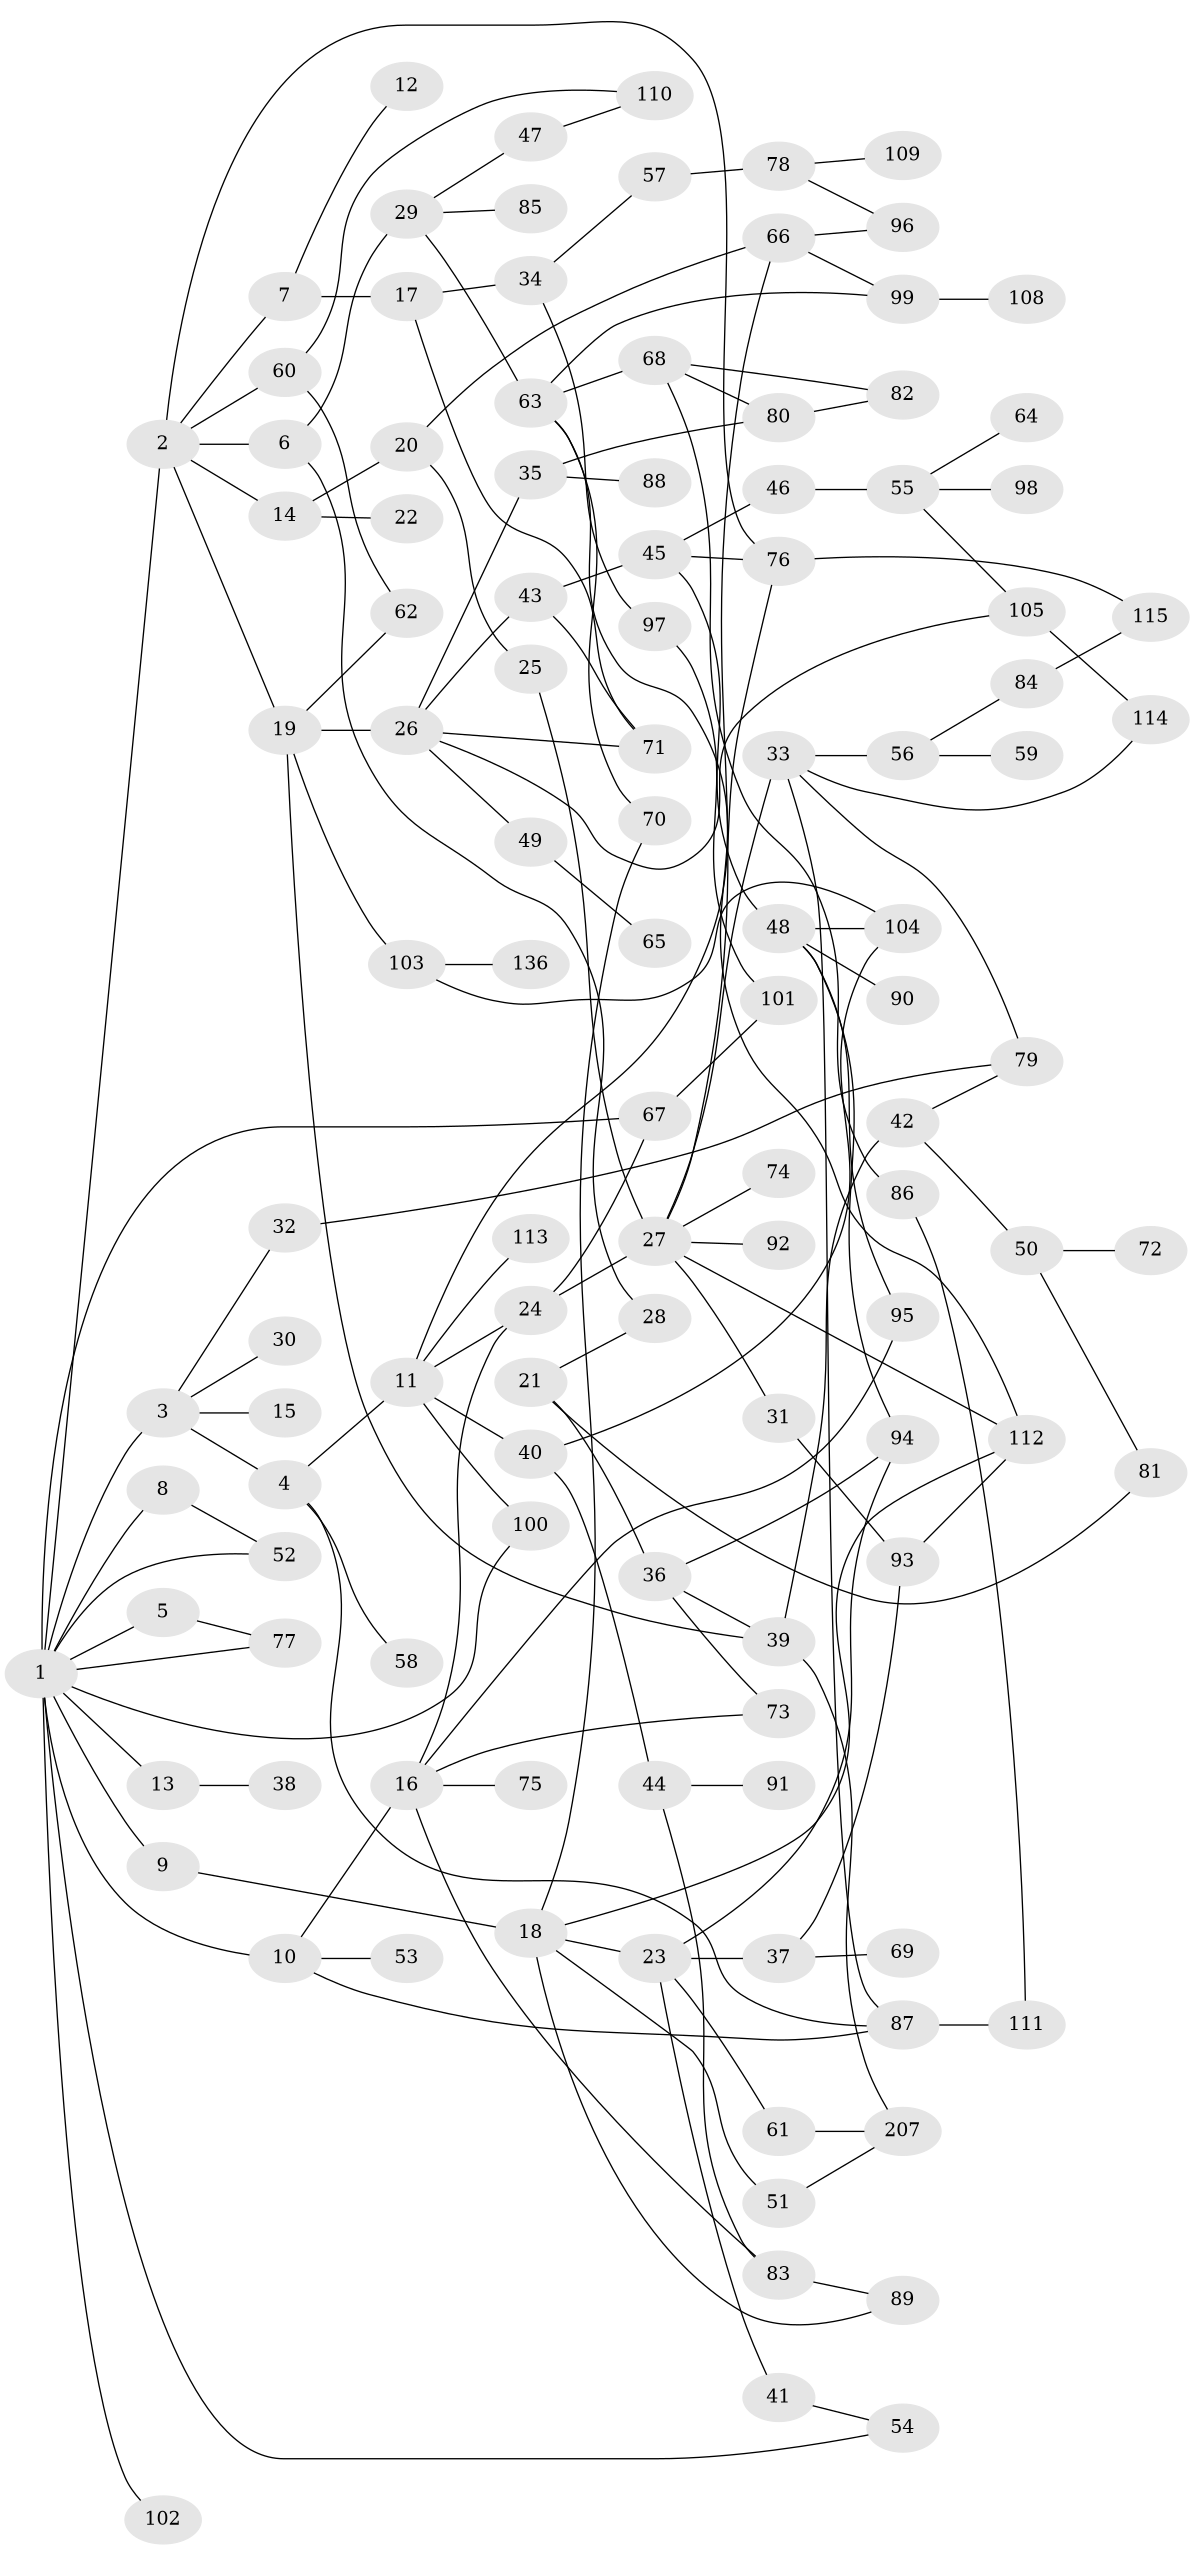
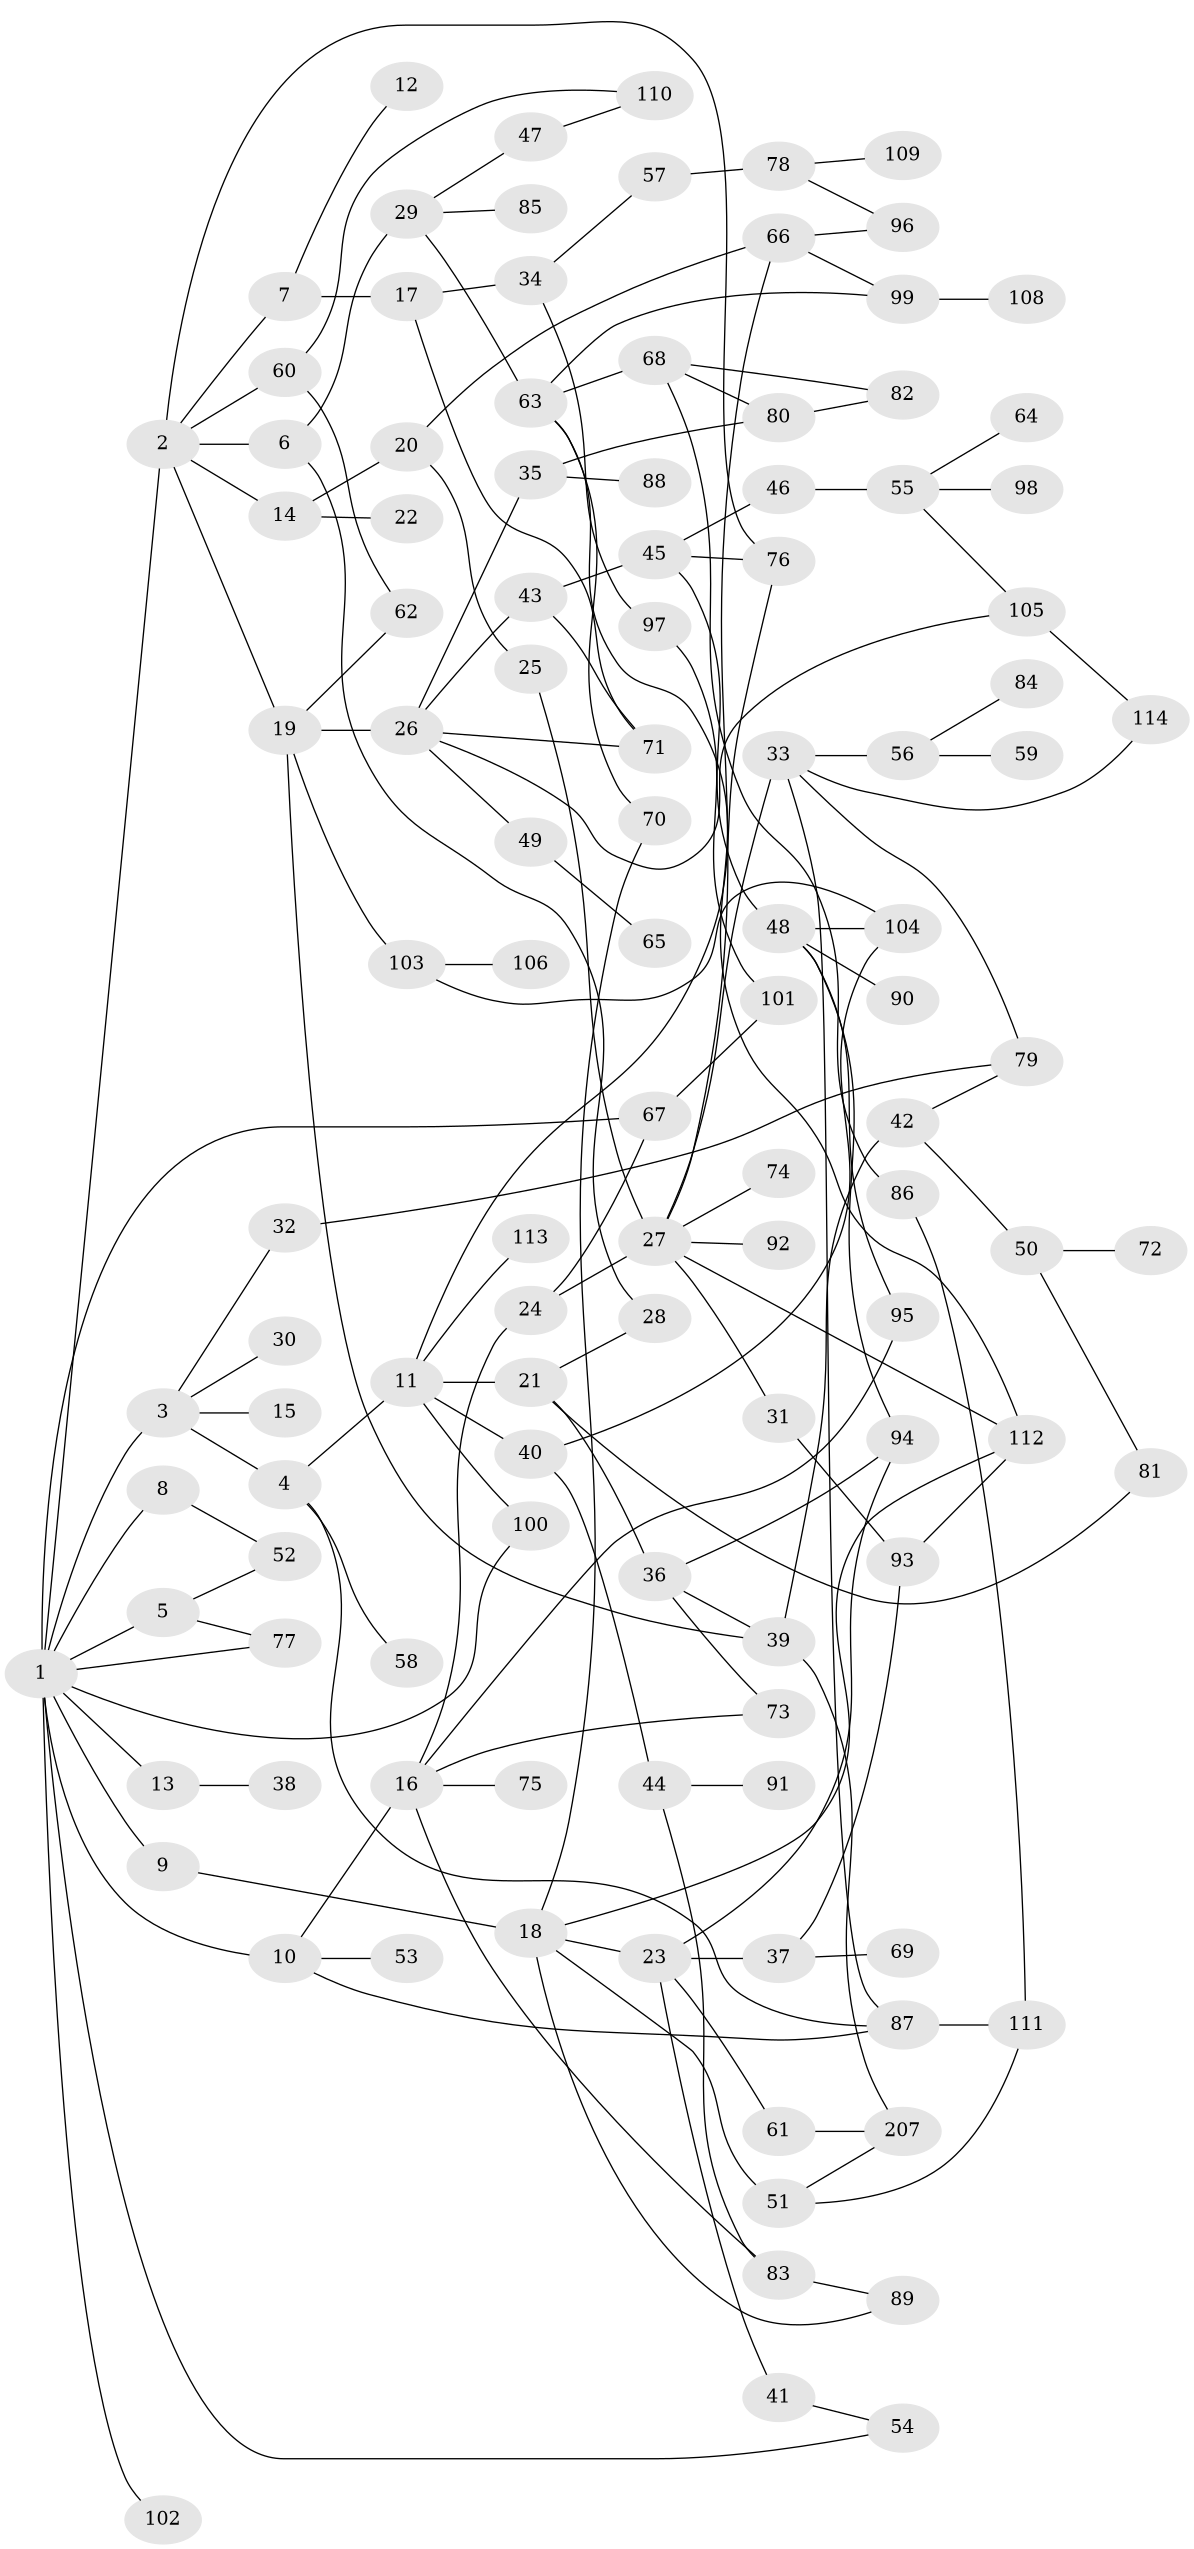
  graph {
    rankdir=LR
    node [color=gray90 style=filled]
    1
    2
    3
    5
    8
    9
    10
    13
    52
    54
    67
    77
    100
    102
    6
    7
    14
    19
    60
    76
    4
    15
    30
    32
    18
    87
    16
    53
    38
    101
    28
    29
    12
    17
    20
    22
    26
    39
    62
    103
    110
-   115
    11
    58
    79
    21
    40
    113
    111
    47
    63
    85
    34
    71
    23
    51
    70
    89
    112
    24
    73
    75
    83
    95
    36
    81
    44
    104
    25
    66
    27
    57
    97
    37
    41
    61
    94
    n78 [label=207]
    35
    43
    49
    105
    42
-   106 [label=136]
+   106
    99
    96
    93
    69
    31
    33
    74
    92
    80
    88
    45
    65
    114
    56
    68
    59
    84
    78
    82
    50
    91
    72
    46
    48
    55
    90
    64
    98
    109
    86
    108
    1 -- 2
    1 -- 3
    1 -- 5
    1 -- 8
    1 -- 9
    1 -- 10
    1 -- 13
-   1 -- 52
+   5 -- 52
    1 -- 54
    1 -- 67
    1 -- 77
    1 -- 100
    1 -- 102
    2 -- 6
    2 -- 7
    2 -- 14
    2 -- 19
    2 -- 60
    2 -- 76
    3 -- 4
    3 -- 15
    3 -- 30
    3 -- 32
    5 -- 77
    8 -- 52
    9 -- 18
    10 -- 87
    10 -- 16
    10 -- 53
    13 -- 38
    67 -- 101
    6 -- 28
    6 -- 29
    7 -- 12
    7 -- 17
    14 -- 20
    14 -- 22
    19 -- 26
    19 -- 39
    19 -- 62
    19 -- 103
    60 -- 62
    60 -- 110
-   76 -- 115
    4 -- 87
    4 -- 11
    4 -- 58
    32 -- 79
    18 -- 23
    18 -- 51
    18 -- 70
    18 -- 89
    18 -- 112
    87 -- 111
    16 -- 24
    16 -- 73
    16 -- 75
    16 -- 83
    16 -- 95
    29 -- 47
    29 -- 63
    29 -- 85
    17 -- 34
    17 -- 71
    20 -- 25
    20 -- 66
    26 -- 71
    26 -- 35
    26 -- 43
    26 -- 49
    26 -- 105
    39 -- n78
    39 -- 42
    103 -- 104
    103 -- 106
    11 -- 100
    11 -- 76
-   11 -- 24
+   11 -- 21
    11 -- 40
    11 -- 113
    21 -- 28
    21 -- 36
    21 -- 81
    40 -- 44
    40 -- 104
    47 -- 110
    63 -- 70
    63 -- 112
    63 -- 99
    63 -- 68
    34 -- 57
    34 -- 97
    23 -- 37
    23 -- 41
    23 -- 61
    23 -- 94
+   51 -- 111
    51 -- n78
    24 -- 67
    24 -- 27
    83 -- 89
    36 -- 39
    36 -- 73
    36 -- 94
    44 -- 83
    44 -- 91
    25 -- 27
    66 -- 99
    66 -- 96
    27 -- 112
    27 -- 66
    27 -- 31
    27 -- 33
    27 -- 74
    27 -- 92
    57 -- 78
    97 -- 101
    37 -- 93
    37 -- 69
    41 -- 54
    61 -- n78
    35 -- 80
    35 -- 88
    43 -- 71
    43 -- 45
    49 -- 65
    105 -- 114
    42 -- 79
    42 -- 50
    99 -- 108
    93 -- 112
    31 -- 93
    33 -- 87
    33 -- 79
    33 -- 114
    33 -- 56
    80 -- 82
    45 -- 76
    45 -- 46
    45 -- 48
    56 -- 59
    56 -- 84
    68 -- 80
    68 -- 82
    68 -- 86
-   84 -- 115
    78 -- 96
    78 -- 109
    50 -- 81
    50 -- 72
    46 -- 55
    48 -- 95
    48 -- 104
    48 -- 94
    48 -- 90
    55 -- 105
    55 -- 64
    55 -- 98
    86 -- 111
  }
